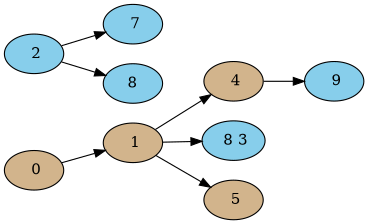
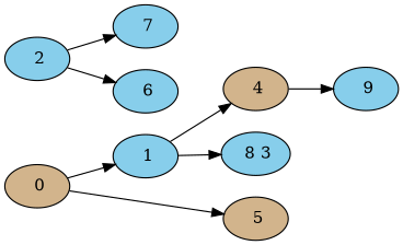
  digraph {
    rankdir=LR
    node [fillcolor=skyblue style=filled]
-   " 1" [fillcolor=tan]
+   " 1"
    " 0" [fillcolor=tan]
    " 4" [fillcolor=tan]
    " 5" [fillcolor=tan]
    " 8 3"
    " 2"
    " 7"
-   " 6" [label=8]
+   " 6"
    " 9"
    " 1" -> " 4"
-   " 1" -> " 5"
+   " 0" -> " 5"
    " 1" -> " 8 3"
    " 0" -> " 1"
    " 4" -> " 9"
    " 2" -> " 7"
    " 2" -> " 6"
  }
